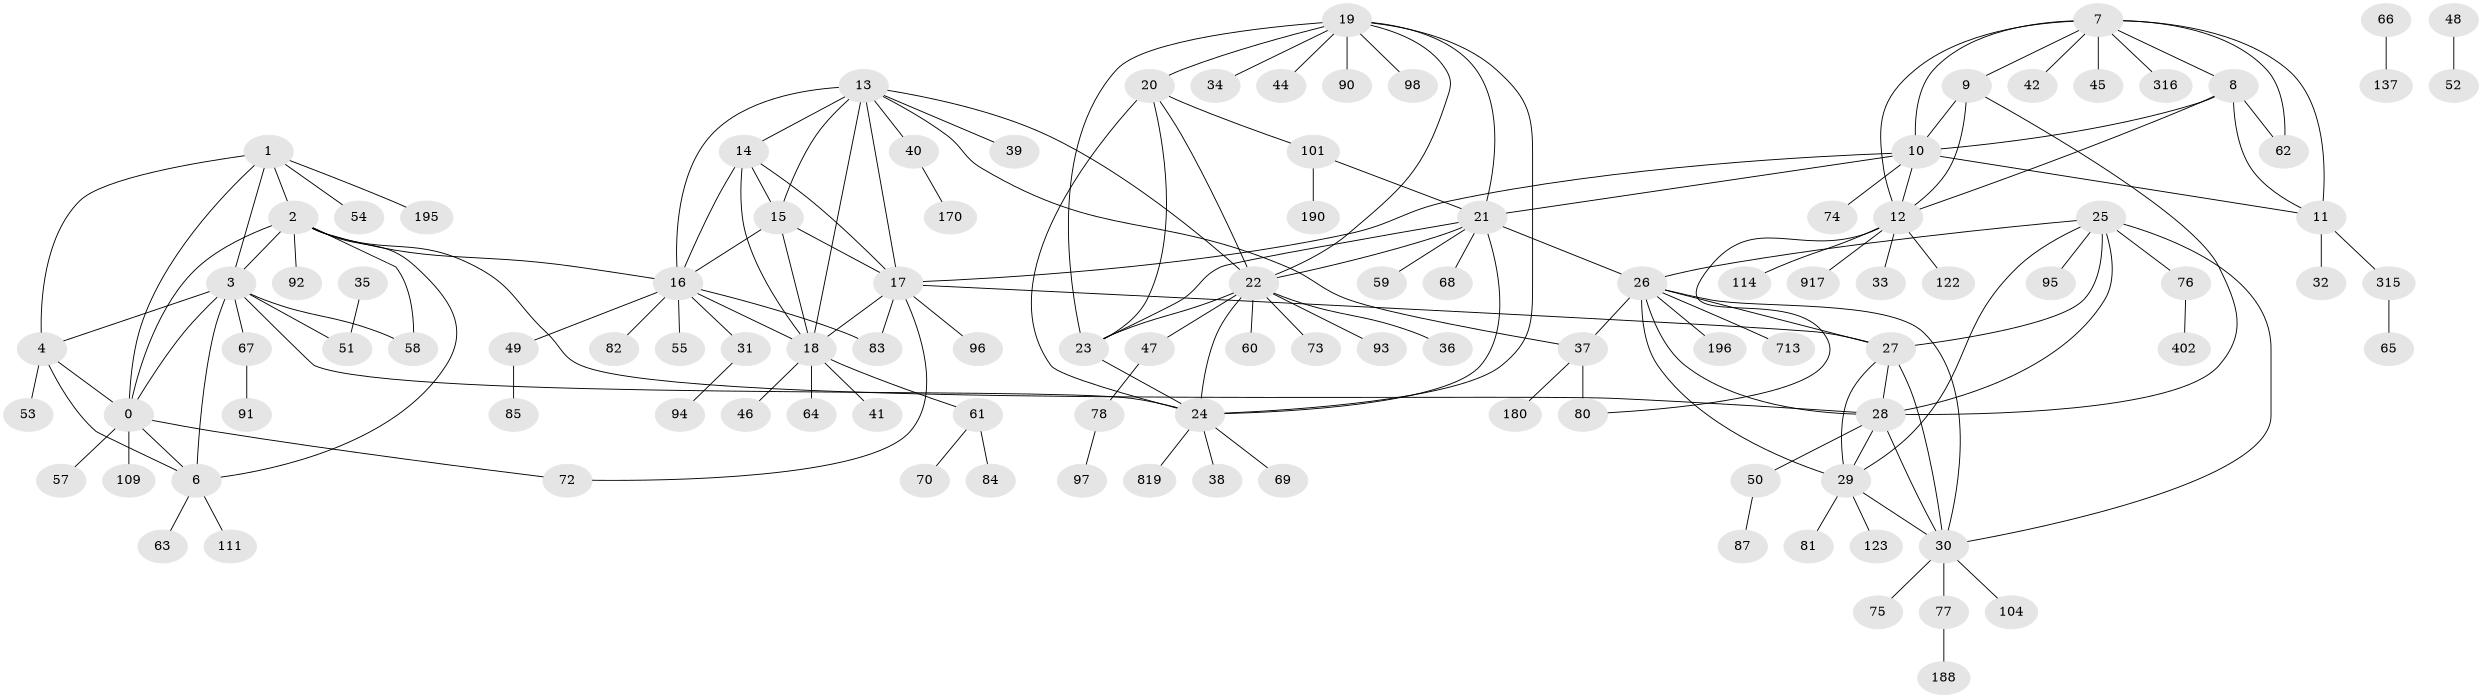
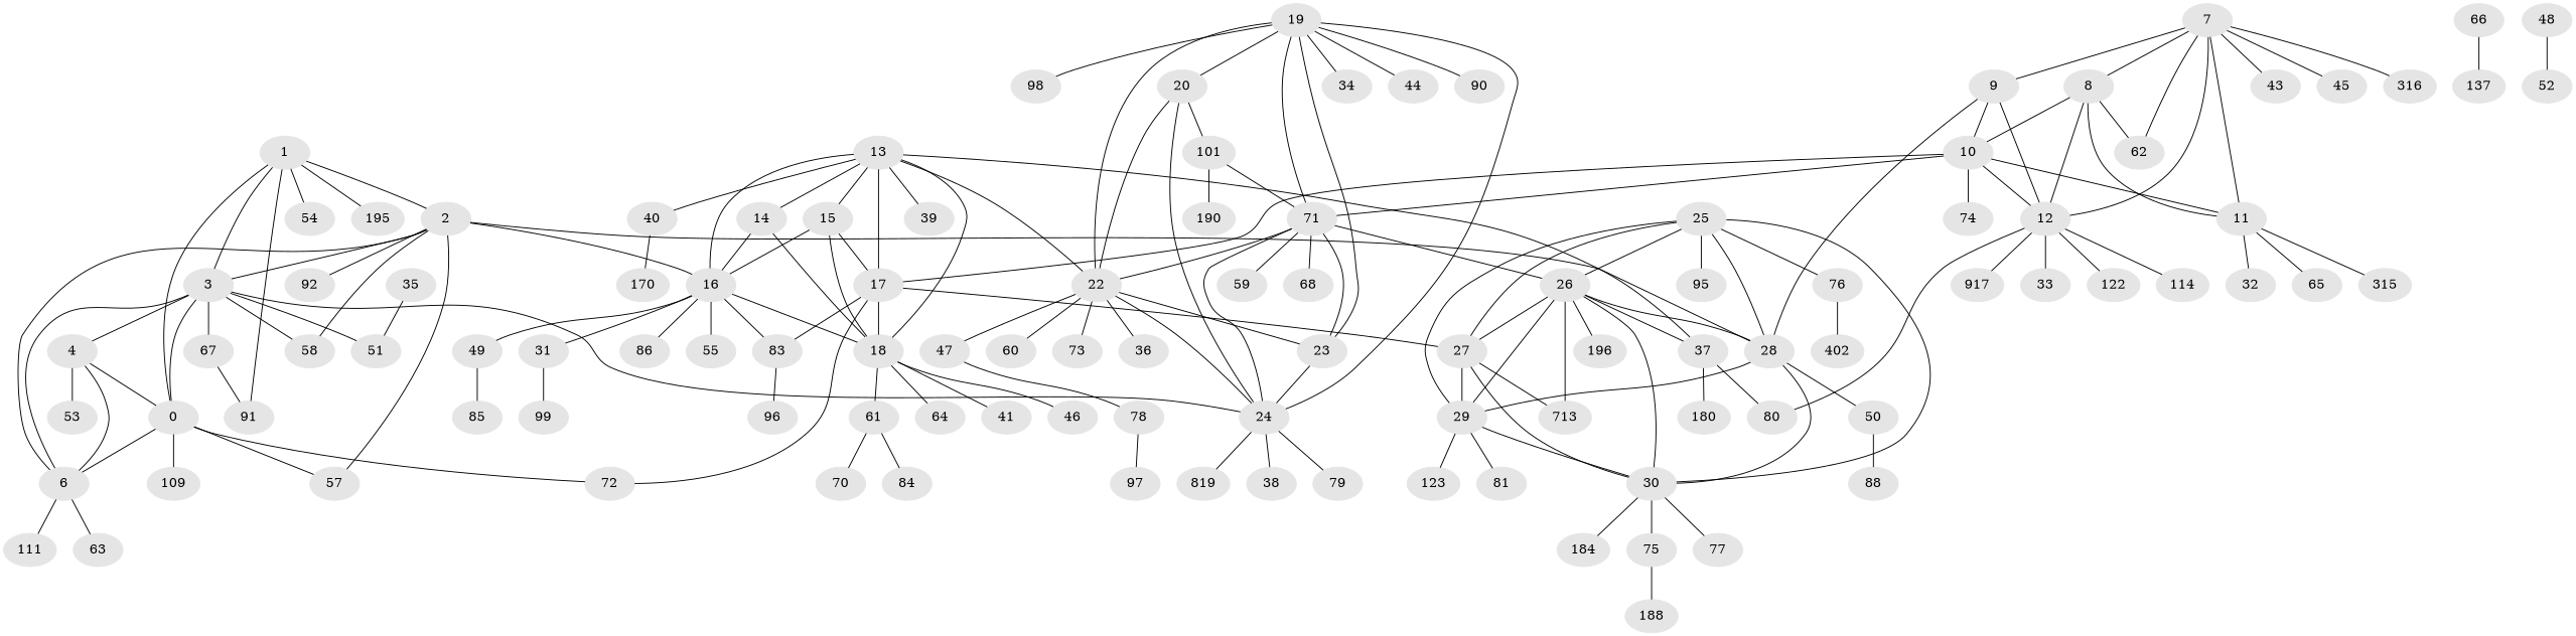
  graph {
    node [color=gray90 style=filled]
    1
    2
    3
    4
    n5 [label=0]
    54
    n7 [label=195]
    6
    16
    28
    92
    58
    24
    67
    51
    53
    57
    72
    109
    63
    111
    18
    31
    49
    55
-   86 [label=82]
+   86
    83
    29
    30
    50
    38
-   79 [label=69]
+   79
    n33 [label=819]
    35
    91
    10
    11
    12
    17
-   21
+   21 [label=71]
    74
    7
    8
    9
-   43 [label=42]
+   43
    45
    62
    n48 [label=316]
    32
    65
    n51 [label=315]
    33
    80
    n54 [label=122]
    114
    n56 [label=917]
    27
    22
    23
    26
    59
    68
    13
    14
    15
    37
    39
    40
    41
    46
    61
    64
    36
    47
    60
    73
-   93
    n78 [label=180]
    n79 [label=170]
-   94
+   94 [label=99]
    85
    96
    70
    84
    19
    20
    34
    44
    90
    98
    101
    n92 [label=137]
    66
    n94 [label=190]
    n95 [label=196]
    n96 [label=713]
    78
    48
    52
    25
    76
    95
    81
    n104 [label=123]
    75
    77
-   104
+   104 [label=184]
    n108 [label=402]
-   87
+   87 [label=88]
    n110 [label=188]
    97
    1 -- 2
    1 -- 3
-   1 -- 4
+   1 -- 91
    1 -- n5
    1 -- 54
    1 -- n7
    2 -- 3
-   2 -- n5
+   2 -- 57
    2 -- 6
    2 -- 16
    2 -- 28
    2 -- 92
    2 -- 58
    3 -- 4
    3 -- n5
    3 -- 6
    3 -- 58
    3 -- 24
    3 -- 67
    3 -- 51
    4 -- n5
    4 -- 6
    4 -- 53
    n5 -- 6
    n5 -- 57
    n5 -- 72
    n5 -- 109
    6 -- 63
    6 -- 111
    16 -- 18
    16 -- 31
    16 -- 49
    16 -- 55
    16 -- 86
    16 -- 83
    28 -- 29
    28 -- 30
    28 -- 50
    24 -- 38
    24 -- 79
    24 -- n33
    67 -- 91
    18 -- 41
    18 -- 46
    18 -- 61
    18 -- 64
    31 -- 94
    49 -- 85
-   17 -- 96
+   83 -- 96
    29 -- 30
    29 -- 81
    29 -- n104
    30 -- 75
    30 -- 77
    30 -- 104
    50 -- 87
    35 -- 51
    10 -- 11
    10 -- 12
    10 -- 17
    10 -- 21
    10 -- 74
    11 -- 32
-   n51 -- 65
+   11 -- 65
    11 -- n51
    12 -- 33
    12 -- 80
    12 -- n54
    12 -- 114
    12 -- n56
    17 -- 72
    17 -- 18
    17 -- 83
    17 -- 27
    21 -- 24
    21 -- 22
    21 -- 23
    21 -- 26
    21 -- 59
    21 -- 68
-   7 -- 10
    7 -- 11
    7 -- 12
    7 -- 8
    7 -- 9
    7 -- 43
    7 -- 45
    7 -- 62
    7 -- n48
    8 -- 10
    8 -- 11
    8 -- 12
    8 -- 62
    9 -- 28
    9 -- 10
    9 -- 12
-   27 -- 28
+   27 -- n96
    27 -- 29
    27 -- 30
    22 -- 24
    22 -- 23
    22 -- 36
    22 -- 47
    22 -- 60
    22 -- 73
-   22 -- 93
    23 -- 24
    26 -- 28
    26 -- 29
    26 -- 30
    26 -- 27
    26 -- 37
    26 -- n95
    26 -- n96
    13 -- 16
    13 -- 18
    13 -- 17
    13 -- 22
    13 -- 14
    13 -- 15
    13 -- 37
    13 -- 39
    13 -- 40
    14 -- 16
    14 -- 18
-   14 -- 17
-   14 -- 15
    15 -- 16
    15 -- 18
    15 -- 17
    37 -- 80
    37 -- n78
    40 -- n79
    61 -- 70
    61 -- 84
    47 -- 78
    19 -- 24
    19 -- 21
    19 -- 22
    19 -- 23
    19 -- 20
    19 -- 34
    19 -- 44
    19 -- 90
    19 -- 98
    20 -- 24
    20 -- 22
-   20 -- 23
    20 -- 101
    101 -- 21
    101 -- n94
    66 -- n92
    78 -- 97
    48 -- 52
    25 -- 28
    25 -- 29
    25 -- 30
    25 -- 27
    25 -- 26
    25 -- 76
    25 -- 95
    76 -- n108
-   77 -- n110
+   75 -- n110
  }
